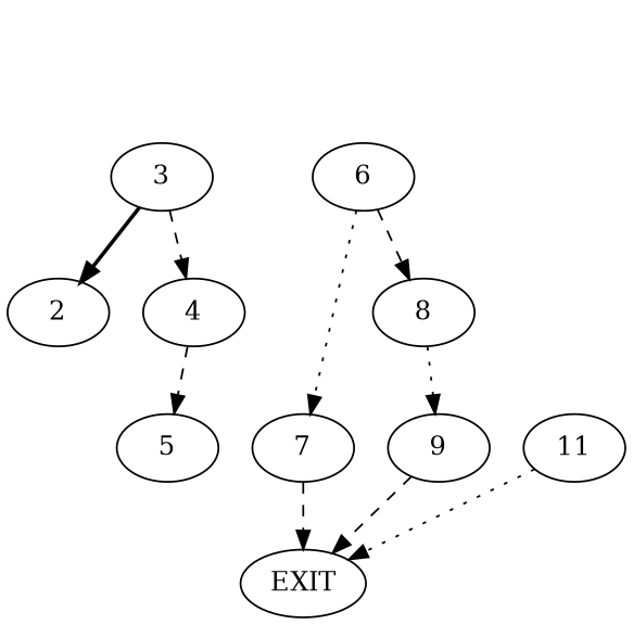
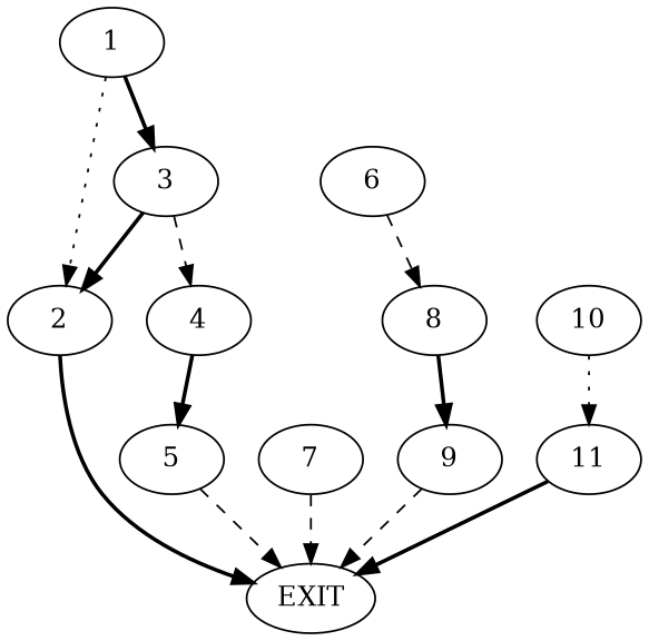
  digraph {
    edge [style=dashed]
+   1
    2
    3
    n4 [label=EXIT]
    4
    5
    6
    7
    8
    9
+   10
    11
+   1 -> 2 [style=dotted]
+   1 -> 3 [style=bold]
+   2 -> n4 [style=bold]
    3 -> 2 [style=bold]
    3 -> 4
-   4 -> 5
-   6 -> 7 [style=dotted]
+   4 -> 5 [style=bold]
+   5 -> n4
    6 -> 8
    7 -> n4
-   8 -> 9 [style=dotted]
+   8 -> 9 [style=bold]
    9 -> n4
-   11 -> n4 [style=dotted]
+   10 -> 11 [style=dotted]
+   11 -> n4 [style=bold]
  }
